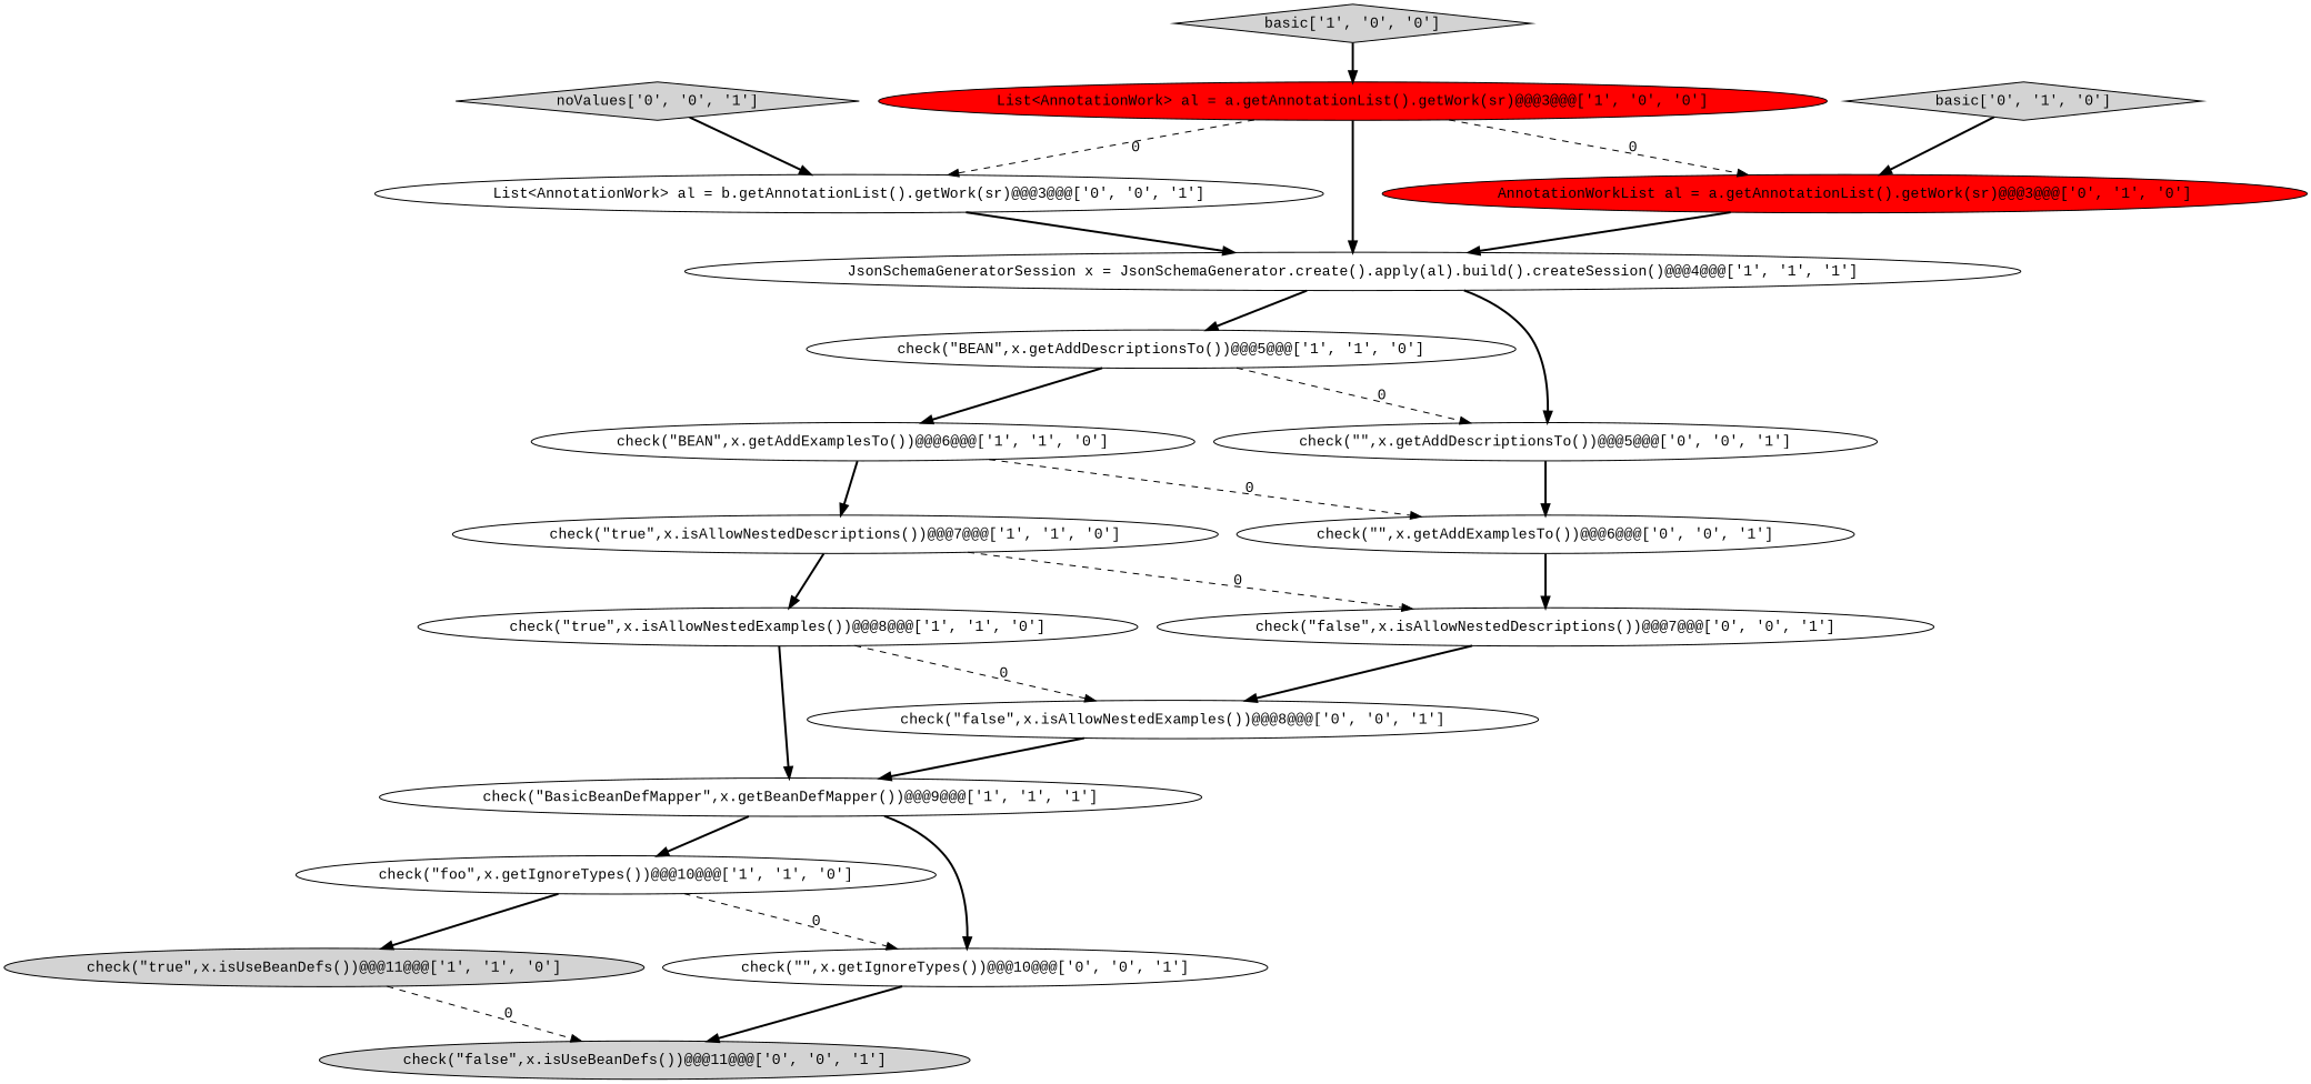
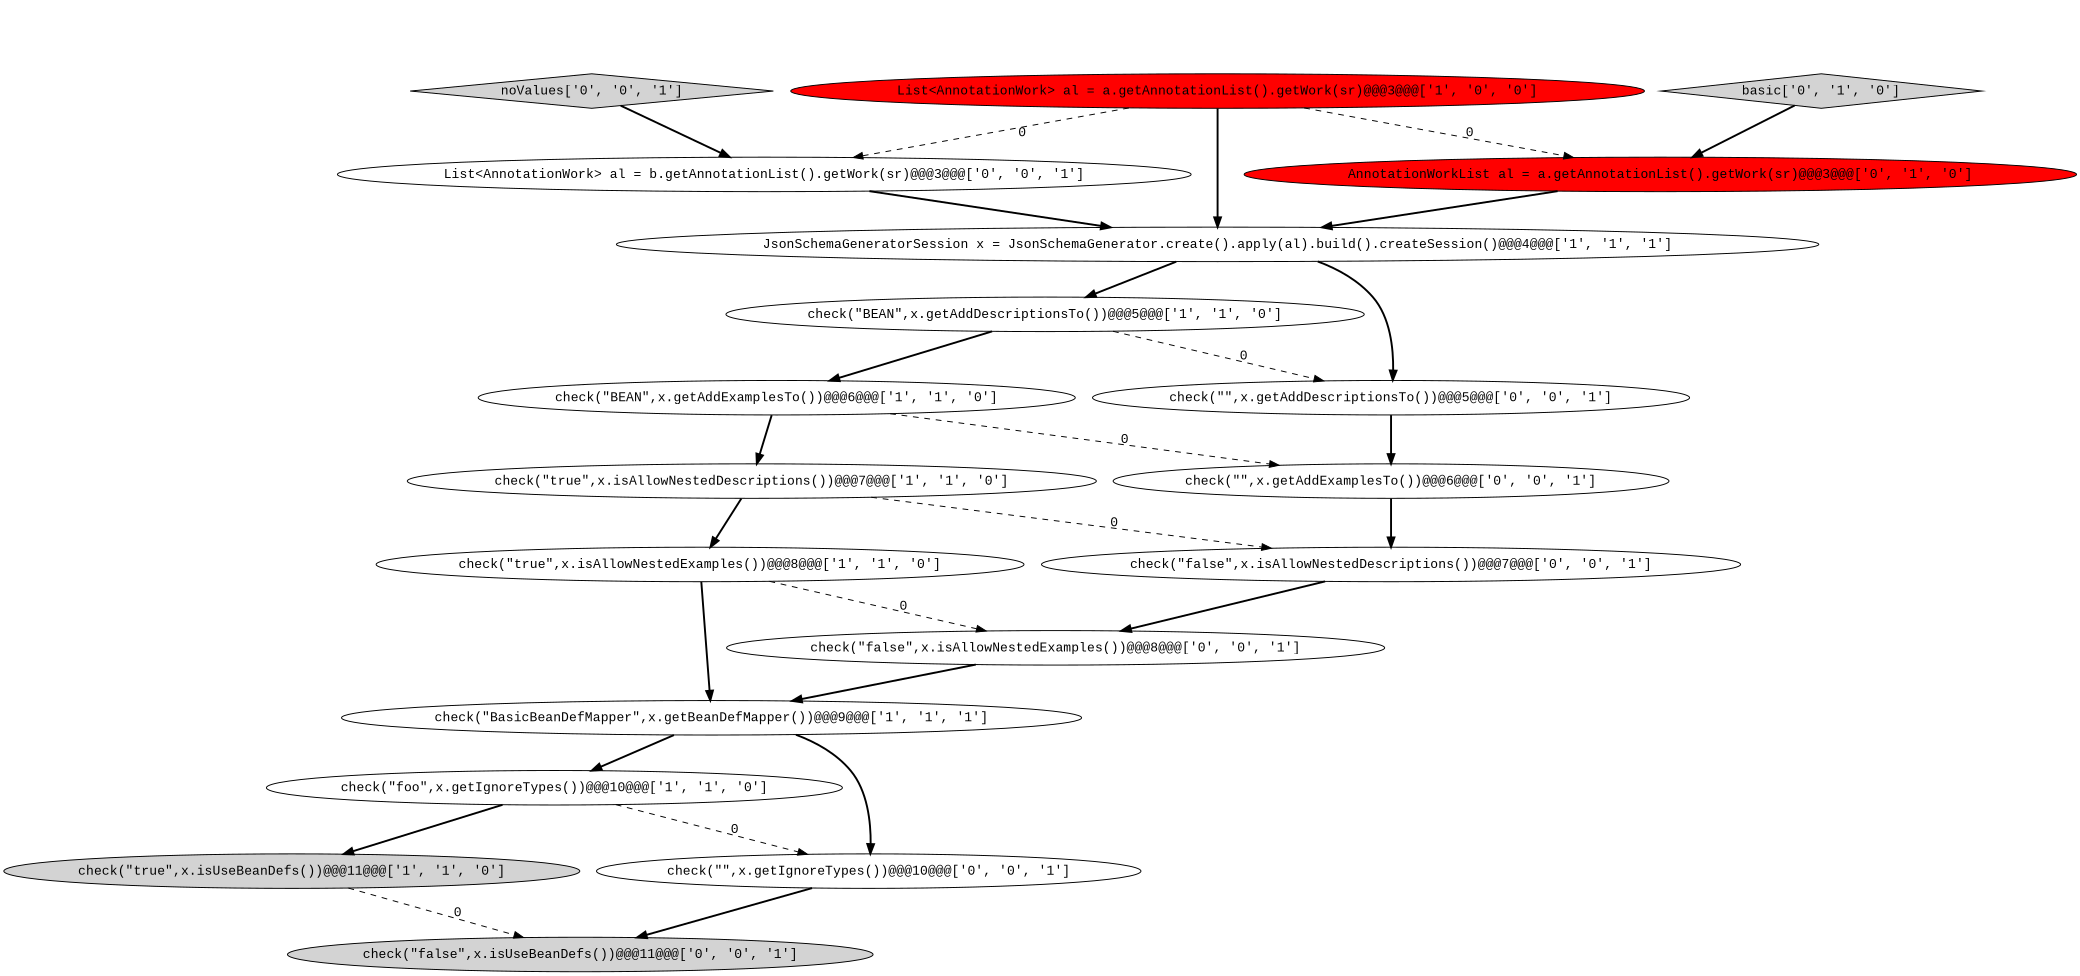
  digraph {
    fontname="Liberation Mono"
    node [fillcolor=white shape=ellipse style=filled fontname="Liberation Mono"]
    edge [style=bold fontname="Liberation Mono"]
-   n1 [fillcolor=lightgray label="basic['1', '0', '0']" shape=diamond]
    n2 [fillcolor=red label="List<AnnotationWork> al = a.getAnnotationList().getWork(sr)@@@3@@@['1', '0', '0']"]
    n3 [fillcolor=lightgray label="basic['0', '1', '0']" shape=diamond]
    n4 [fillcolor=red label="AnnotationWorkList al = a.getAnnotationList().getWork(sr)@@@3@@@['0', '1', '0']"]
    n5 [label="JsonSchemaGeneratorSession x = JsonSchemaGenerator.create().apply(al).build().createSession()@@@4@@@['1', '1', '1']"]
    n6 [label="List<AnnotationWork> al = b.getAnnotationList().getWork(sr)@@@3@@@['0', '0', '1']"]
    n7 [fillcolor=lightgray label="check(\"true\",x.isUseBeanDefs())@@@11@@@['1', '1', '0']"]
    n8 [fillcolor=lightgray label="check(\"false\",x.isUseBeanDefs())@@@11@@@['0', '0', '1']"]
    n9 [label="check(\"true\",x.isAllowNestedDescriptions())@@@7@@@['1', '1', '0']"]
    n10 [label="check(\"true\",x.isAllowNestedExamples())@@@8@@@['1', '1', '0']"]
    n11 [label="check(\"false\",x.isAllowNestedDescriptions())@@@7@@@['0', '0', '1']"]
    n12 [label="check(\"BEAN\",x.getAddDescriptionsTo())@@@5@@@['1', '1', '0']"]
    n13 [label="check(\"BEAN\",x.getAddExamplesTo())@@@6@@@['1', '1', '0']"]
    n14 [label="check(\"\",x.getAddDescriptionsTo())@@@5@@@['0', '0', '1']"]
    n15 [label="check(\"\",x.getAddExamplesTo())@@@6@@@['0', '0', '1']"]
    n16 [label="check(\"false\",x.isAllowNestedExamples())@@@8@@@['0', '0', '1']"]
    n17 [label="check(\"BasicBeanDefMapper\",x.getBeanDefMapper())@@@9@@@['1', '1', '1']"]
    n18 [fillcolor=lightgray label="noValues['0', '0', '1']" shape=diamond]
    n19 [label="check(\"foo\",x.getIgnoreTypes())@@@10@@@['1', '1', '0']"]
    n20 [label="check(\"\",x.getIgnoreTypes())@@@10@@@['0', '0', '1']"]
-   n1 -> n2
    n2 -> n4 [label=0 style=dashed]
    n2 -> n5
    n2 -> n6 [label=0 style=dashed]
    n3 -> n4
    n4 -> n5
    n5 -> n12
    n5 -> n14
    n6 -> n5
    n7 -> n8 [label=0 style=dashed]
    n9 -> n10
    n9 -> n11 [label=0 style=dashed]
    n10 -> n16 [label=0 style=dashed]
    n10 -> n17
    n11 -> n16
    n12 -> n13
    n12 -> n14 [label=0 style=dashed]
    n13 -> n9
    n13 -> n15 [label=0 style=dashed]
    n14 -> n15
    n15 -> n11
    n16 -> n17
    n17 -> n19
    n17 -> n20
    n18 -> n6
    n19 -> n7
    n19 -> n20 [label=0 style=dashed]
    n20 -> n8
  }
